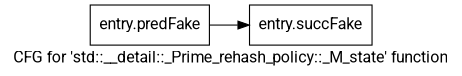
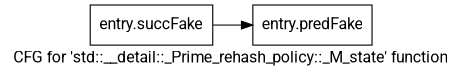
  digraph {
    label="CFG for 'std::__detail::_Prime_rehash_policy::_M_state' function"
    rankdir=LR
    fontname=Roboto
    node [shape=record fontname=Roboto]
    n1 [label="{entry.predFake}"]
    n2 [filename="/tools/Xilinx/Vitis_HLS/2022.1/tps/lnx64/gcc-8.3.0/lib/gcc/x86_64-pc-linux-gnu/8.3.0/../../../../include/c++/8.3.0/bits/hashtable_policy.h" label="{entry.succFake}" linenumber=478]
-   n1 -> n2 [execusionnum=6 filename="/tools/Xilinx/Vitis_HLS/2022.1/tps/lnx64/gcc-8.3.0/lib/gcc/x86_64-pc-linux-gnu/8.3.0/../../../../include/c++/8.3.0/bits/hashtable_policy.h" fontname=Roboto]
+   n2 -> n1 [execusionnum=6 filename="/tools/Xilinx/Vitis_HLS/2022.1/tps/lnx64/gcc-8.3.0/lib/gcc/x86_64-pc-linux-gnu/8.3.0/../../../../include/c++/8.3.0/bits/hashtable_policy.h" fontname=Roboto]
  }
